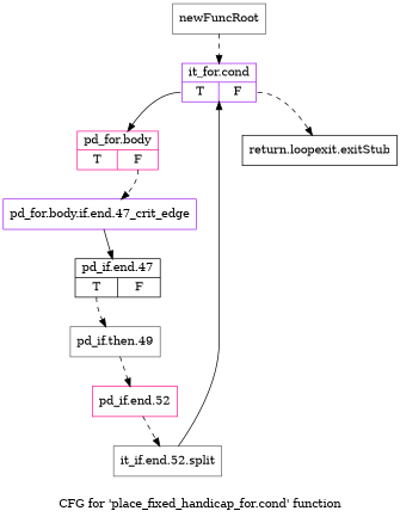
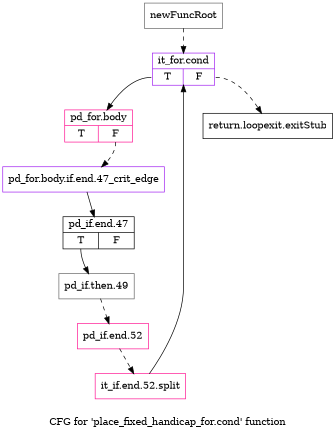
  digraph {
    label="CFG for 'place_fixed_handicap_for.cond' function"
    node [color=gray40 shape=record]
    edge [style=dashed]
    n1 [label="{newFuncRoot}"]
    n2 [color=purple label="{it_for.cond|{<s0>T|<s1>F}}"]
    n3 [color=black label="{return.loopexit.exitStub}"]
    n4 [color=deeppink label="{pd_for.body|{<s0>T|<s1>F}}"]
    n5 [color=purple label="{pd_for.body.if.end.47_crit_edge}"]
    n6 [color=black label="{pd_if.end.47|{<s0>T|<s1>F}}"]
    n7 [label="{pd_if.then.49}"]
    n8 [color=deeppink label="{pd_if.end.52}"]
-   n9 [label="{it_if.end.52.split}"]
+   n9 [color=deeppink label="{it_if.end.52.split}"]
    n1 -> n2
    n2 -> n3 [tailport=s1]
    n2 -> n4 [style=solid tailport=s0]
    n4 -> n5 [tailport=s1]
    n5 -> n6 [style=solid]
-   n6 -> n7 [tailport=s0]
+   n6 -> n7 [style=solid tailport=s0]
    n7 -> n8
    n8 -> n9
    n9 -> n2 [style=solid]
  }
